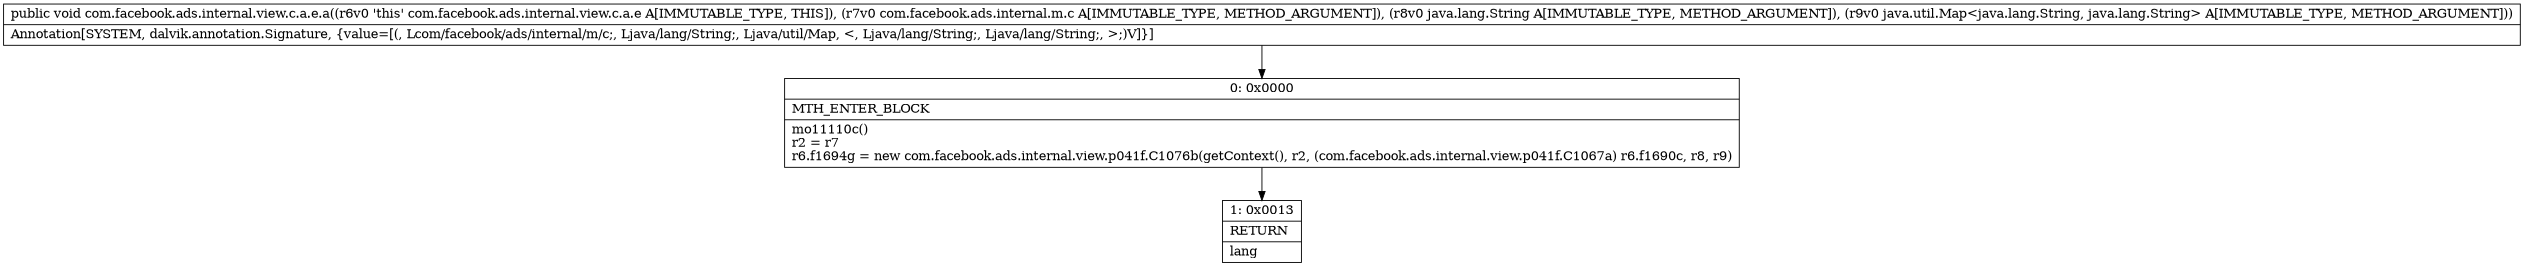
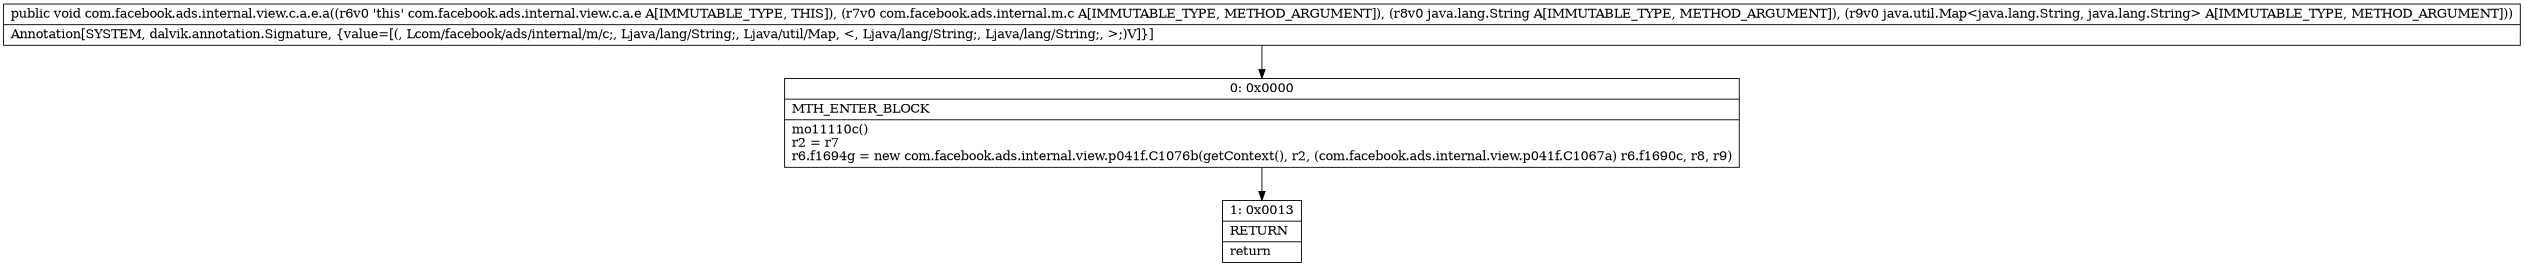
  digraph {
    node [shape=record]
    n1 [label="{0\:\ 0x0000|MTH_ENTER_BLOCK\l|mo11110c()\lr2 = r7\lr6.f1694g = new com.facebook.ads.internal.view.p041f.C1076b(getContext(), r2, (com.facebook.ads.internal.view.p041f.C1067a) r6.f1690c, r8, r9)\l}"]
-   n2 [label="{1\:\ 0x0013|RETURN\l|lang\l}"]
+   n2 [label="{1\:\ 0x0013|RETURN\l|return\l}"]
    n3 [label="{public void com.facebook.ads.internal.view.c.a.e.a((r6v0 'this' com.facebook.ads.internal.view.c.a.e A[IMMUTABLE_TYPE, THIS]), (r7v0 com.facebook.ads.internal.m.c A[IMMUTABLE_TYPE, METHOD_ARGUMENT]), (r8v0 java.lang.String A[IMMUTABLE_TYPE, METHOD_ARGUMENT]), (r9v0 java.util.Map\<java.lang.String, java.lang.String\> A[IMMUTABLE_TYPE, METHOD_ARGUMENT]))  | Annotation[SYSTEM, dalvik.annotation.Signature, \{value=[(, Lcom\/facebook\/ads\/internal\/m\/c;, Ljava\/lang\/String;, Ljava\/util\/Map, \<, Ljava\/lang\/String;, Ljava\/lang\/String;, \>;)V]\}]\l}"]
    n1 -> n2
    n3 -> n1
  }
